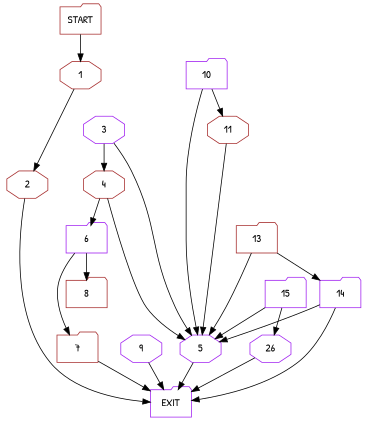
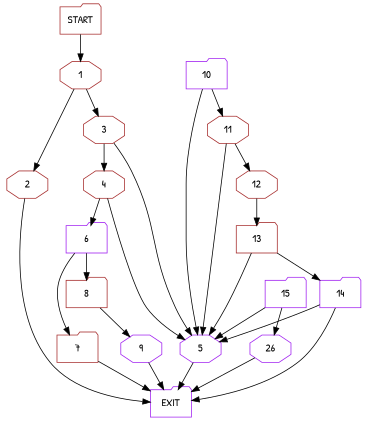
  digraph {
    fontname="Patrick Hand"
    node [color=brown fontname="Patrick Hand" shape=folder]
    edge [fontname="Patrick Hand"]
    n1 [label=START]
    1 [shape=octagon]
    2 [shape=octagon]
-   3 [color=purple shape=octagon]
+   3 [shape=octagon]
    n5 [color=purple label=EXIT]
    4 [shape=octagon]
    5 [color=purple shape=octagon]
    6 [color=purple]
    7
    8
    9 [color=purple shape=octagon]
    10 [color=purple]
    11 [shape=octagon]
+   12 [shape=octagon]
    13
    14 [color=purple]
    15 [color=purple]
    n18 [color=purple label=26 shape=octagon]
    n1 -> 1
    1 -> 2
+   1 -> 3
    2 -> n5
    3 -> 4
    3 -> 5
    4 -> 5
    4 -> 6
    5 -> n5
    6 -> 7
    6 -> 8
    7 -> n5
+   8 -> 9
    9 -> n5
    10 -> 5
    10 -> 11
    11 -> 5
+   11 -> 12
+   12 -> 13
    13 -> 5
    13 -> 14
    14 -> n5
    14 -> 5
    15 -> 5
    15 -> n18
    n18 -> n5
  }
